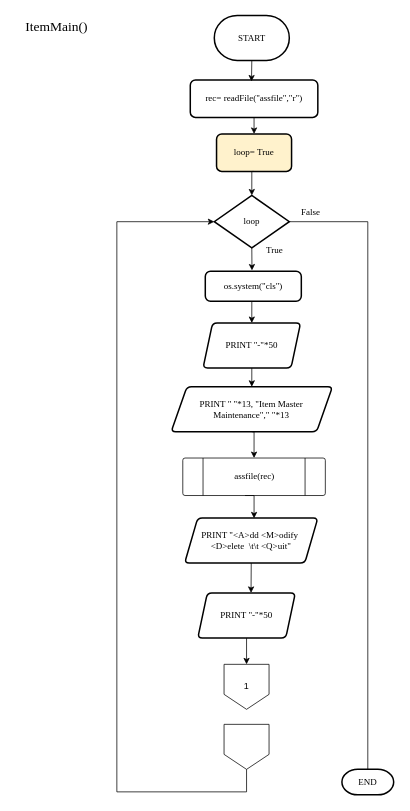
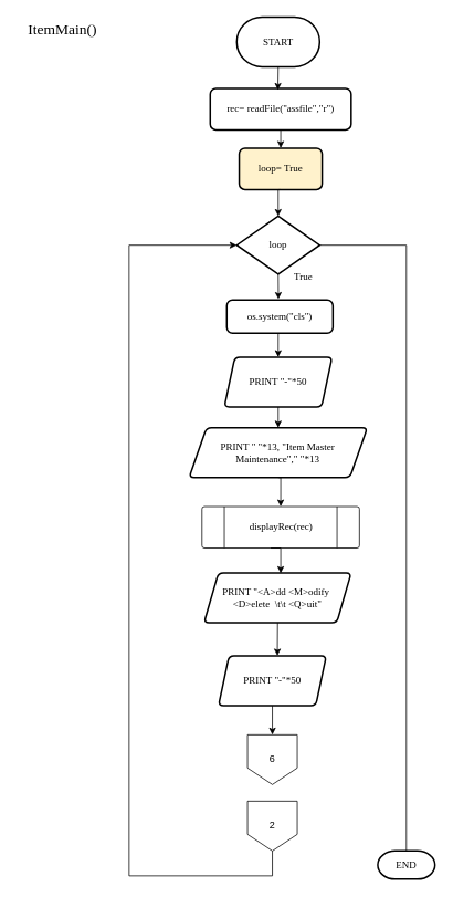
  <mxCell id="0" />
  <mxCell id="1" parent="0" />
  <mxCell id="2" value="START" style="strokeWidth=2;html=1;shape=mxgraph.flowchart.terminator;whiteSpace=wrap;fontFamily=Times New Roman;fontSize=12;" parent="1" vertex="1"><mxGeometry x="284.89" y="20" width="100" height="60" as="geometry" /></mxCell>
  <mxCell id="3" value="loop= True" style="rounded=1;whiteSpace=wrap;html=1;absoluteArcSize=1;arcSize=14;strokeWidth=2;fontFamily=Times New Roman;fontSize=12;fillColor=#fff2cc;" parent="1" vertex="1"><mxGeometry x="287.89" y="178" width="100" height="50" as="geometry" /></mxCell>
  <mxCell id="4" style="edgeStyle=orthogonalEdgeStyle;rounded=0;orthogonalLoop=1;jettySize=auto;html=1;exitX=0.5;exitY=1;exitDx=0;exitDy=0;entryX=0.5;entryY=0;entryDx=0;entryDy=0;fontFamily=Times New Roman;fontSize=12;" parent="1" source="5" target="3" edge="1"><mxGeometry relative="1" as="geometry" /></mxCell>
  <mxCell id="5" value="rec= readFile(&quot;assfile&quot;,&quot;r&quot;)" style="rounded=1;whiteSpace=wrap;html=1;absoluteArcSize=1;arcSize=14;strokeWidth=2;fontFamily=Times New Roman;fontSize=12;" parent="1" vertex="1"><mxGeometry x="252.89" y="106" width="170" height="50" as="geometry" /></mxCell>
  <mxCell id="6" style="edgeStyle=orthogonalEdgeStyle;rounded=0;orthogonalLoop=1;jettySize=auto;html=1;exitX=0.5;exitY=1;exitDx=0;exitDy=0;exitPerimeter=0;fontFamily=Times New Roman;fontSize=12;" parent="1" source="7" edge="1"><mxGeometry relative="1" as="geometry"><mxPoint x="335.123" y="360" as="targetPoint" /></mxGeometry></mxCell>
  <mxCell id="7" value="&lt;font style=&quot;font-size: 12px;&quot;&gt;loop&lt;/font&gt;" style="strokeWidth=2;html=1;shape=mxgraph.flowchart.decision;whiteSpace=wrap;fontFamily=Times New Roman;fontSize=12;" parent="1" vertex="1"><mxGeometry x="284.89" y="260" width="100" height="70" as="geometry" /></mxCell>
  <mxCell id="8" style="edgeStyle=orthogonalEdgeStyle;rounded=0;orthogonalLoop=1;jettySize=auto;html=1;exitX=0.5;exitY=1;exitDx=0;exitDy=0;entryX=0.5;entryY=0;entryDx=0;entryDy=0;fontFamily=Times New Roman;fontSize=12;" parent="1" source="9" target="11" edge="1"><mxGeometry relative="1" as="geometry" /></mxCell>
  <mxCell id="9" value="os.system(&quot;cls&quot;)" style="rounded=1;whiteSpace=wrap;html=1;absoluteArcSize=1;arcSize=14;strokeWidth=2;fontFamily=Times New Roman;fontSize=12;" parent="1" vertex="1"><mxGeometry x="272.89" y="361" width="128" height="40" as="geometry" /></mxCell>
  <mxCell id="10" style="edgeStyle=orthogonalEdgeStyle;rounded=0;orthogonalLoop=1;jettySize=auto;html=1;exitX=0.5;exitY=1;exitDx=0;exitDy=0;entryX=0.5;entryY=0;entryDx=0;entryDy=0;fontFamily=Times New Roman;fontSize=12;" parent="1" source="11" target="13" edge="1"><mxGeometry relative="1" as="geometry" /></mxCell>
  <mxCell id="11" value="PRINT &quot;-&quot;*50" style="shape=parallelogram;html=1;strokeWidth=2;perimeter=parallelogramPerimeter;whiteSpace=wrap;rounded=1;arcSize=12;size=0.098;fontFamily=Times New Roman;fontSize=12;" parent="1" vertex="1"><mxGeometry x="269.89" y="430" width="130" height="60" as="geometry" /></mxCell>
  <mxCell id="12" style="edgeStyle=orthogonalEdgeStyle;rounded=0;orthogonalLoop=1;jettySize=auto;html=1;exitX=0.5;exitY=1;exitDx=0;exitDy=0;entryX=0.5;entryY=0;entryDx=0;entryDy=0;fontFamily=Times New Roman;fontSize=12;" parent="1" source="13" target="14" edge="1"><mxGeometry relative="1" as="geometry" /></mxCell>
  <mxCell id="13" value="PRINT &quot; &quot;*13, &quot;Item Master Maintenance&quot;,&quot; &quot;*13" style="shape=parallelogram;html=1;strokeWidth=2;perimeter=parallelogramPerimeter;whiteSpace=wrap;rounded=1;arcSize=12;size=0.098;fontFamily=Times New Roman;fontSize=12;" parent="1" vertex="1"><mxGeometry x="227.39" y="515" width="215" height="60" as="geometry" /></mxCell>
  <mxCell id="14" value="" style="verticalLabelPosition=bottom;verticalAlign=top;html=1;shape=process;whiteSpace=wrap;rounded=1;size=0.14;arcSize=6;fontFamily=Times New Roman;fontSize=12;" parent="1" vertex="1"><mxGeometry x="242.89" y="610" width="190" height="50" as="geometry" /></mxCell>
- <mxCell id="15" value="assfile(rec)" style="text;html=1;align=center;verticalAlign=middle;resizable=0;points=[];autosize=1;strokeColor=none;fillColor=none;fontFamily=Times New Roman;fontSize=12;" parent="1" vertex="1"><mxGeometry x="287.89" y="620" width="100" height="30" as="geometry" /></mxCell>
+ <mxCell id="15" value="displayRec(rec)" style="text;html=1;align=center;verticalAlign=middle;resizable=0;points=[];autosize=1;strokeColor=none;fillColor=none;fontFamily=Times New Roman;fontSize=12;" parent="1" vertex="1"><mxGeometry x="287.89" y="620" width="100" height="30" as="geometry" /></mxCell>
  <mxCell id="16" value="PRINT &quot;&amp;lt;A&amp;gt;dd &amp;lt;M&amp;gt;odify&amp;nbsp; &amp;lt;D&amp;gt;elete&amp;nbsp; \t\t &amp;lt;Q&amp;gt;uit&quot;" style="shape=parallelogram;html=1;strokeWidth=2;perimeter=parallelogramPerimeter;whiteSpace=wrap;rounded=1;arcSize=12;size=0.098;fontFamily=Times New Roman;fontSize=12;" parent="1" vertex="1"><mxGeometry x="245.39" y="690" width="177.5" height="60" as="geometry" /></mxCell>
  <mxCell id="17" style="edgeStyle=orthogonalEdgeStyle;rounded=0;orthogonalLoop=1;jettySize=auto;html=1;exitX=0.5;exitY=1;exitDx=0;exitDy=0;entryX=0.5;entryY=0;entryDx=0;entryDy=0;" edge="1" parent="1" source="18" target="27"><mxGeometry relative="1" as="geometry" /></mxCell>
  <mxCell id="18" value="PRINT &quot;-&quot;*50" style="shape=parallelogram;html=1;strokeWidth=2;perimeter=parallelogramPerimeter;whiteSpace=wrap;rounded=1;arcSize=12;size=0.098;fontFamily=Times New Roman;fontSize=12;" parent="1" vertex="1"><mxGeometry x="262.89" y="790" width="130" height="60" as="geometry" /></mxCell>
  <mxCell id="19" style="edgeStyle=orthogonalEdgeStyle;rounded=0;orthogonalLoop=1;jettySize=auto;html=1;exitX=0.5;exitY=1;exitDx=0;exitDy=0;exitPerimeter=0;entryX=0.48;entryY=0.041;entryDx=0;entryDy=0;entryPerimeter=0;fontFamily=Times New Roman;fontSize=12;" parent="1" source="2" target="5" edge="1"><mxGeometry relative="1" as="geometry" /></mxCell>
  <mxCell id="20" style="edgeStyle=orthogonalEdgeStyle;rounded=0;orthogonalLoop=1;jettySize=auto;html=1;exitX=0.5;exitY=1;exitDx=0;exitDy=0;entryX=0.5;entryY=0;entryDx=0;entryDy=0;entryPerimeter=0;fontFamily=Times New Roman;fontSize=12;" parent="1" source="3" target="7" edge="1"><mxGeometry relative="1" as="geometry" /></mxCell>
  <mxCell id="21" style="edgeStyle=orthogonalEdgeStyle;rounded=0;orthogonalLoop=1;jettySize=auto;html=1;exitX=0.5;exitY=1;exitDx=0;exitDy=0;entryX=0.591;entryY=0.007;entryDx=0;entryDy=0;entryPerimeter=0;fontFamily=Times New Roman;fontSize=12;" parent="1" edge="1"><mxGeometry relative="1" as="geometry"><mxPoint x="325.89" y="660" as="sourcePoint" /><mxPoint x="337.907" y="690.42" as="targetPoint" /></mxGeometry></mxCell>
  <mxCell id="22" style="edgeStyle=orthogonalEdgeStyle;rounded=0;orthogonalLoop=1;jettySize=auto;html=1;exitX=0.5;exitY=1;exitDx=0;exitDy=0;entryX=0.546;entryY=-0.004;entryDx=0;entryDy=0;entryPerimeter=0;fontFamily=Times New Roman;fontSize=12;" parent="1" source="16" target="18" edge="1"><mxGeometry relative="1" as="geometry" /></mxCell>
  <mxCell id="23" value="END" style="strokeWidth=2;html=1;shape=mxgraph.flowchart.terminator;whiteSpace=wrap;fontFamily=Times New Roman;fontSize=12;" parent="1" vertex="1"><mxGeometry x="455" y="1025" width="69" height="34" as="geometry" /></mxCell>
  <mxCell id="24" value="True" style="text;html=1;align=center;verticalAlign=middle;resizable=0;points=[];autosize=1;strokeColor=none;fillColor=none;fontFamily=Times New Roman;fontSize=12;" parent="1" vertex="1"><mxGeometry x="339.89" y="318" width="50" height="30" as="geometry" /></mxCell>
- <mxCell id="25" value="False" style="text;html=1;align=center;verticalAlign=middle;resizable=0;points=[];autosize=1;strokeColor=none;fillColor=none;fontFamily=Times New Roman;fontSize=12;" parent="1" vertex="1"><mxGeometry x="387.89" y="268" width="50" height="30" as="geometry" /></mxCell>
  <mxCell id="26" style="edgeStyle=orthogonalEdgeStyle;rounded=0;orthogonalLoop=1;jettySize=auto;html=1;exitX=1;exitY=0.5;exitDx=0;exitDy=0;exitPerimeter=0;entryX=0.5;entryY=0;entryDx=0;entryDy=0;entryPerimeter=0;endArrow=none;" edge="1" parent="1" source="7" target="23"><mxGeometry relative="1" as="geometry" /></mxCell>
  <mxCell id="27" value="" style="verticalLabelPosition=bottom;verticalAlign=top;html=1;shape=offPageConnector;rounded=0;size=0.333;" vertex="1" parent="1"><mxGeometry x="297.89" y="885" width="60" height="60" as="geometry" /></mxCell>
- <mxCell id="28" value="1" style="text;strokeColor=none;align=center;fillColor=none;html=1;verticalAlign=middle;whiteSpace=wrap;rounded=0;" vertex="1" parent="1"><mxGeometry x="297.89" y="900" width="60" height="30" as="geometry" /></mxCell>
+ <mxCell id="28" value="6" style="text;strokeColor=none;align=center;fillColor=none;html=1;verticalAlign=middle;whiteSpace=wrap;rounded=0;" vertex="1" parent="1"><mxGeometry x="297.89" y="900" width="60" height="30" as="geometry" /></mxCell>
  <mxCell id="29" value="" style="verticalLabelPosition=bottom;verticalAlign=top;html=1;shape=offPageConnector;rounded=0;size=0.333;" vertex="1" parent="1"><mxGeometry x="297.89" y="965" width="60" height="60" as="geometry" /></mxCell>
+ <mxCell id="30" value="2" style="text;strokeColor=none;align=center;fillColor=none;html=1;verticalAlign=middle;whiteSpace=wrap;rounded=0;" vertex="1" parent="1"><mxGeometry x="297.89" y="980" width="60" height="30" as="geometry" /></mxCell>
  <mxCell id="31" style="edgeStyle=orthogonalEdgeStyle;rounded=0;orthogonalLoop=1;jettySize=auto;html=1;entryX=0;entryY=0.5;entryDx=0;entryDy=0;entryPerimeter=0;exitX=0.5;exitY=1;exitDx=0;exitDy=0;" edge="1" parent="1" source="29" target="7"><mxGeometry relative="1" as="geometry"><mxPoint x="323.89" y="1120" as="sourcePoint" /><Array as="points"><mxPoint x="328" y="1055" /><mxPoint x="155" y="1055" /><mxPoint x="155" y="295" /></Array></mxGeometry></mxCell>
  <mxCell id="32" value="&lt;font style=&quot;font-size: 18px;&quot;&gt;ItemMain()&lt;/font&gt;" style="text;strokeColor=none;align=center;fillColor=none;html=1;verticalAlign=middle;whiteSpace=wrap;rounded=0;fontFamily=Times New Roman;fontSize=18;" vertex="1" parent="1"><mxGeometry x="20" y="20" width="110" height="30" as="geometry" /></mxCell>
